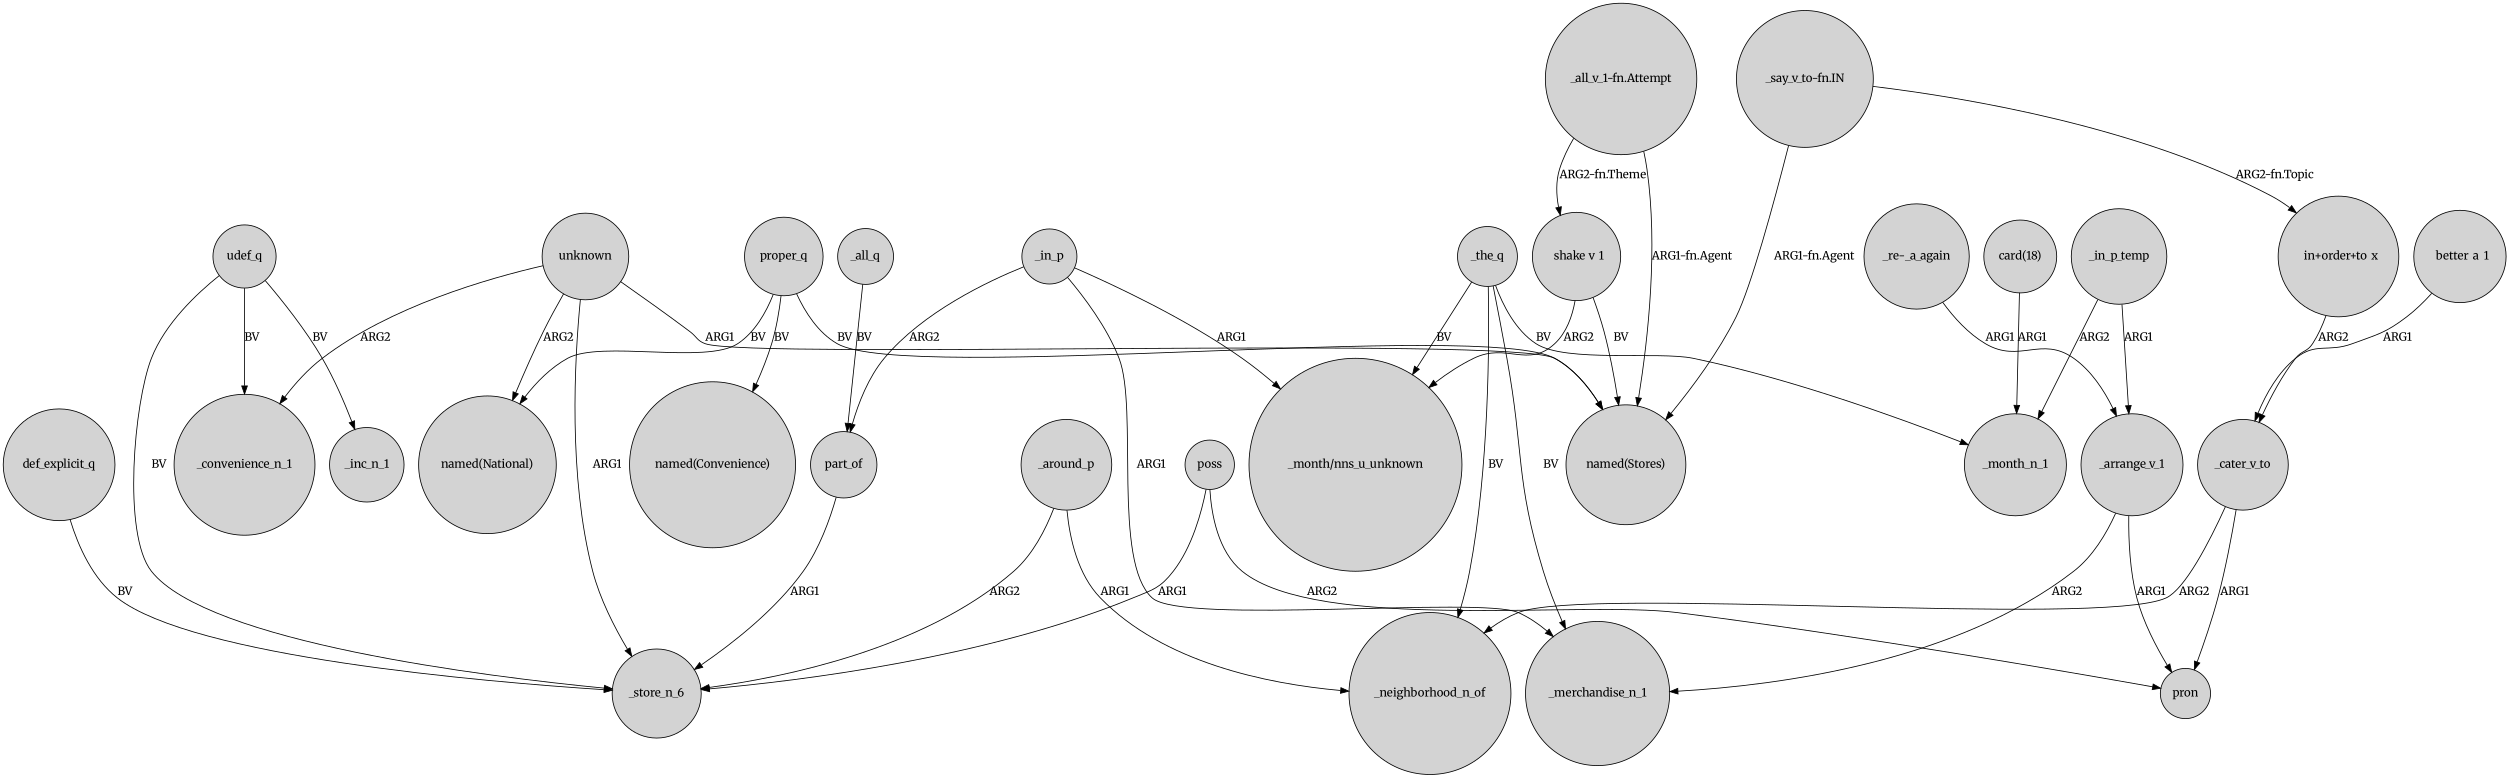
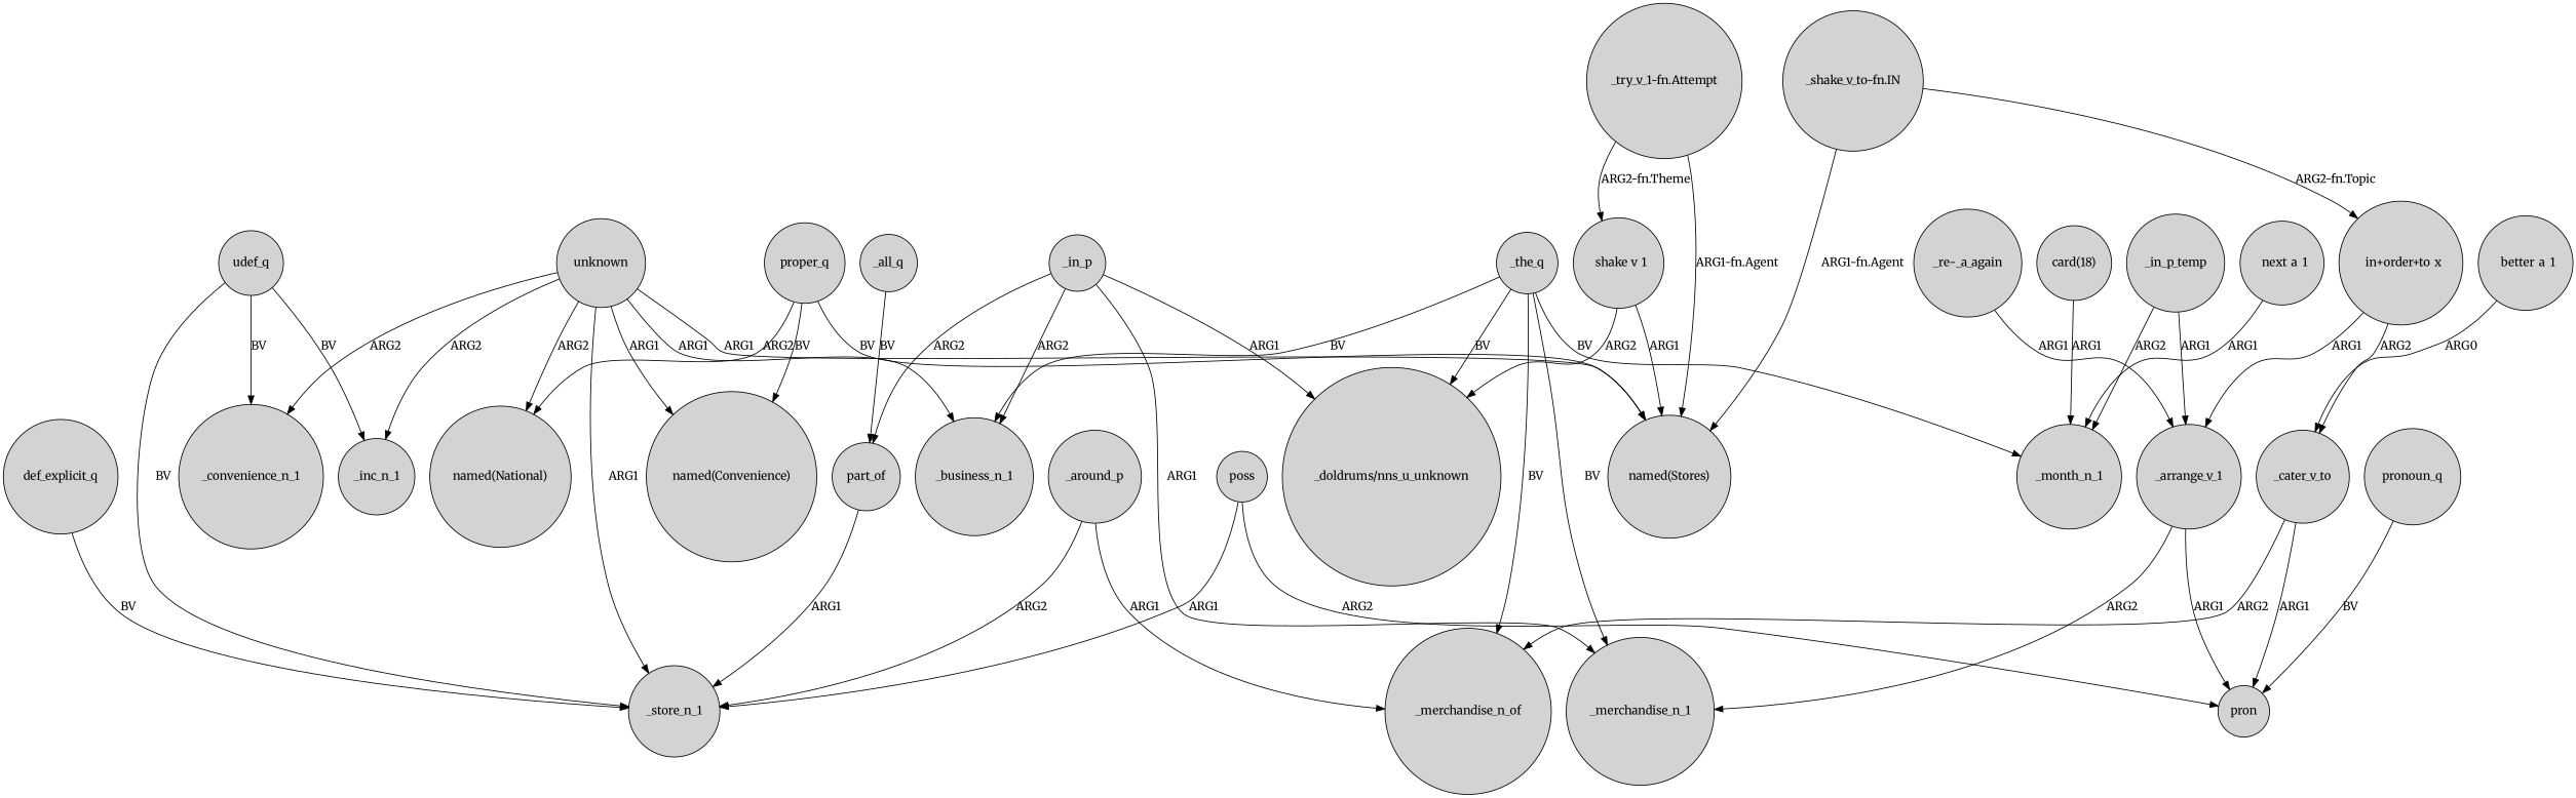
  digraph {
    fontname=Merriweather
    node [fontname=Merriweather shape=circle style=filled]
    edge [fontname=Merriweather]
    _the_q
-   _neighborhood_n_of
+   _business_n_1
+   _neighborhood_n_of [label=_merchandise_n_of]
    _merchandise_n_1
-   "_doldrums/nns_u_unknown" [label="_month/nns_u_unknown"]
+   "_doldrums/nns_u_unknown"
    _month_n_1
    "_in+order+to_x"
    _arrange_v_1
    _cater_v_to
    pron
    udef_q
    _inc_n_1
-   _store_n_1 [label=_store_n_6]
+   _store_n_1
    _convenience_n_1
    poss
    _around_p
    _all_q
    part_of
    n19 [label=unknown]
    "named(Stores)"
    "named(National)"
    "named(Convenience)"
    _shake_v_1
    _in_p
    _in_p_temp
-   "_try_v_1-fn.Attempt" [label="_all_v_1-fn.Attempt"]
-   "_say_v_to-fn.IN"
+   "_try_v_1-fn.Attempt"
+   "_say_v_to-fn.IN" [label="_shake_v_to-fn.IN"]
    _better_a_1
+   pronoun_q
    proper_q
+   _next_a_1
    "card(18)"
    def_explicit_q
    "_re-_a_again"
+   _the_q -> _business_n_1 [label=BV]
    _the_q -> _neighborhood_n_of [label=BV]
    _the_q -> _merchandise_n_1 [label=BV]
    _the_q -> "_doldrums/nns_u_unknown" [label=BV]
    _the_q -> _month_n_1 [label=BV]
+   "_in+order+to_x" -> _arrange_v_1 [label=ARG1]
    "_in+order+to_x" -> _cater_v_to [label=ARG2]
    _arrange_v_1 -> _merchandise_n_1 [label=ARG2]
    _arrange_v_1 -> pron [label=ARG1]
    _cater_v_to -> _neighborhood_n_of [label=ARG2]
    _cater_v_to -> pron [label=ARG1]
    udef_q -> _inc_n_1 [label=BV]
    udef_q -> _store_n_1 [label=BV]
    udef_q -> _convenience_n_1 [label=BV]
    poss -> pron [label=ARG2]
    poss -> _store_n_1 [label=ARG1]
    _around_p -> _neighborhood_n_of [label=ARG1]
    _around_p -> _store_n_1 [label=ARG2]
    _all_q -> part_of [label=BV]
    part_of -> _store_n_1 [label=ARG1]
+   n19 -> _business_n_1 [label=ARG1]
+   n19 -> _inc_n_1 [label=ARG2]
    n19 -> _store_n_1 [label=ARG1]
    n19 -> _convenience_n_1 [label=ARG2]
    n19 -> "named(Stores)" [label=ARG1]
    n19 -> "named(National)" [label=ARG2]
+   n19 -> "named(Convenience)" [label=ARG1]
    _shake_v_1 -> "_doldrums/nns_u_unknown" [label=ARG2]
-   _shake_v_1 -> "named(Stores)" [label=BV]
+   _shake_v_1 -> "named(Stores)" [label=ARG1]
+   _in_p -> _business_n_1 [label=ARG2]
    _in_p -> _merchandise_n_1 [label=ARG1]
    _in_p -> "_doldrums/nns_u_unknown" [label=ARG1]
    _in_p -> part_of [label=ARG2]
    _in_p_temp -> _month_n_1 [label=ARG2]
    _in_p_temp -> _arrange_v_1 [label=ARG1]
    "_try_v_1-fn.Attempt" -> "named(Stores)" [label="ARG1-fn.Agent"]
    "_try_v_1-fn.Attempt" -> _shake_v_1 [label="ARG2-fn.Theme"]
    "_say_v_to-fn.IN" -> "_in+order+to_x" [label="ARG2-fn.Topic"]
    "_say_v_to-fn.IN" -> "named(Stores)" [label="ARG1-fn.Agent"]
-   _better_a_1 -> _cater_v_to [label=ARG1]
+   _better_a_1 -> _cater_v_to [label=ARG0]
+   pronoun_q -> pron [label=BV]
    proper_q -> "named(Stores)" [label=BV]
-   proper_q -> "named(National)" [label=BV]
+   proper_q -> "named(National)" [label=ARG2]
    proper_q -> "named(Convenience)" [label=BV]
+   _next_a_1 -> _month_n_1 [label=ARG1]
    "card(18)" -> _month_n_1 [label=ARG1]
    def_explicit_q -> _store_n_1 [label=BV]
    "_re-_a_again" -> _arrange_v_1 [label=ARG1]
  }
